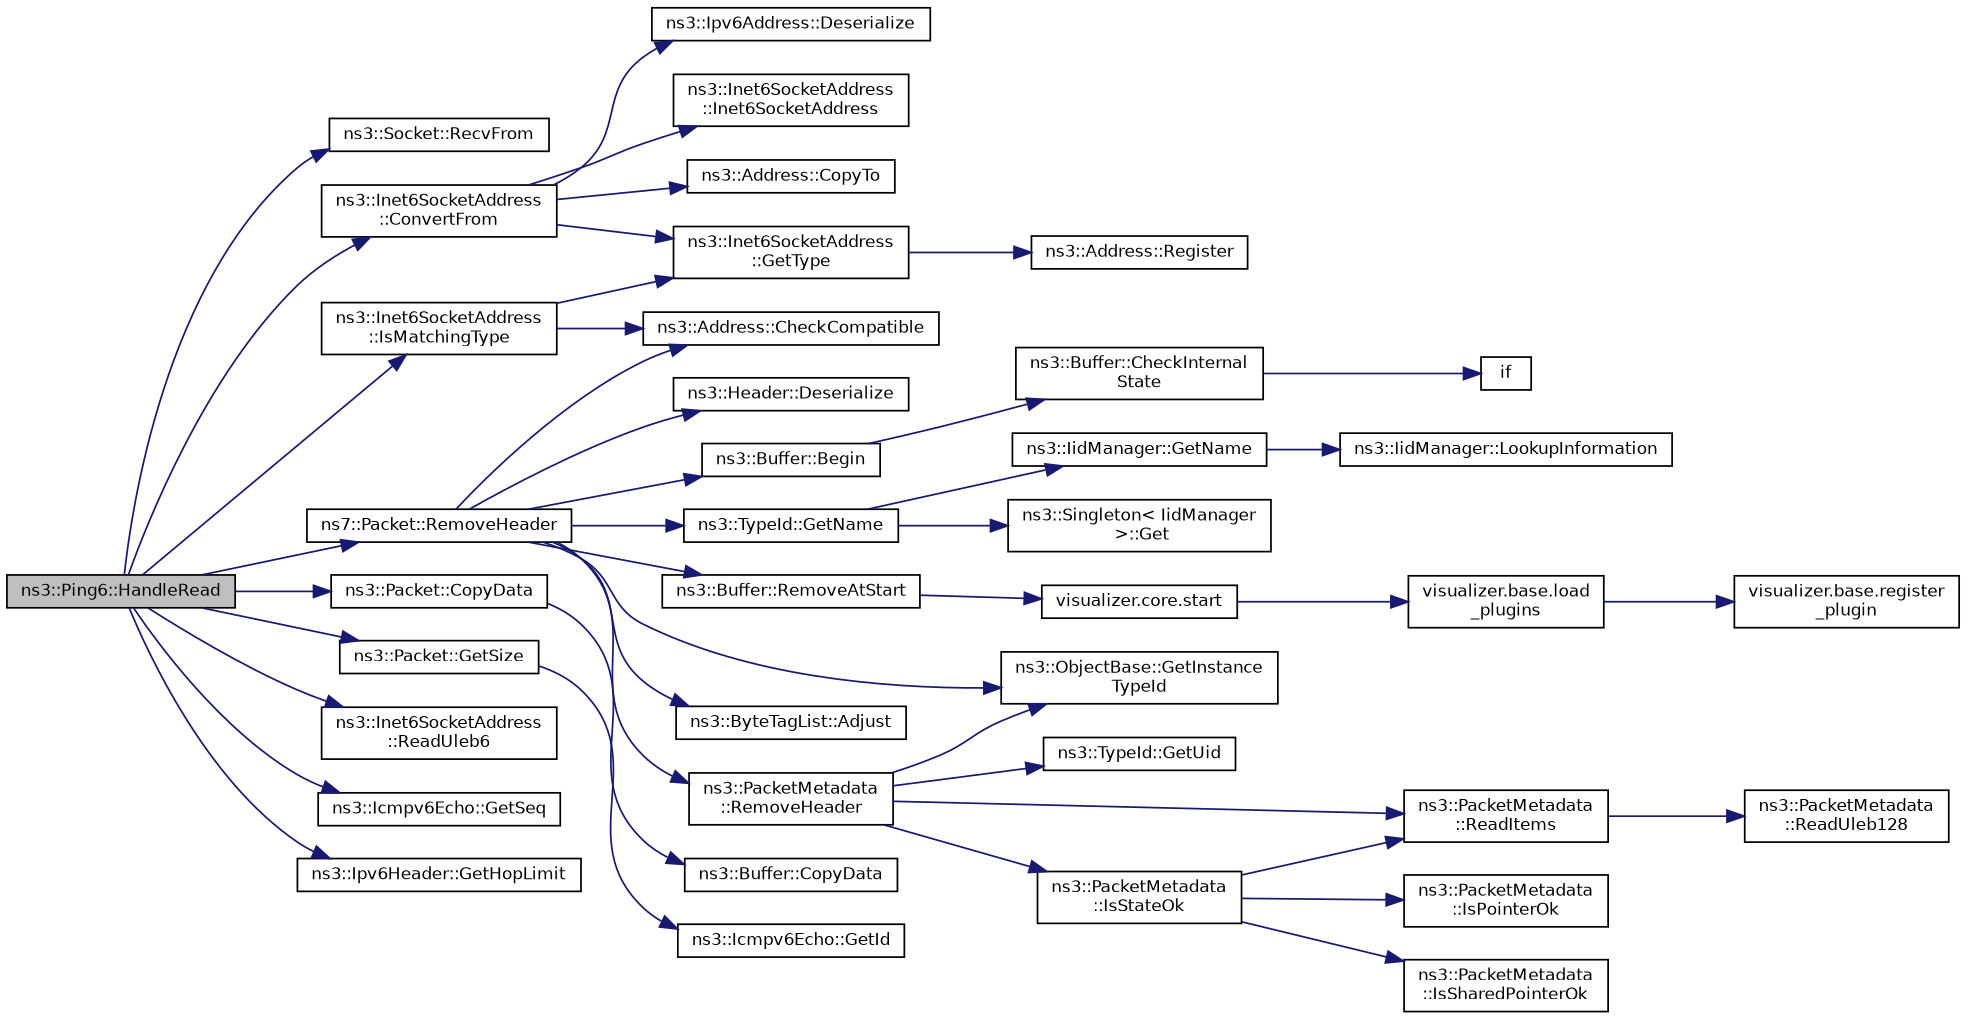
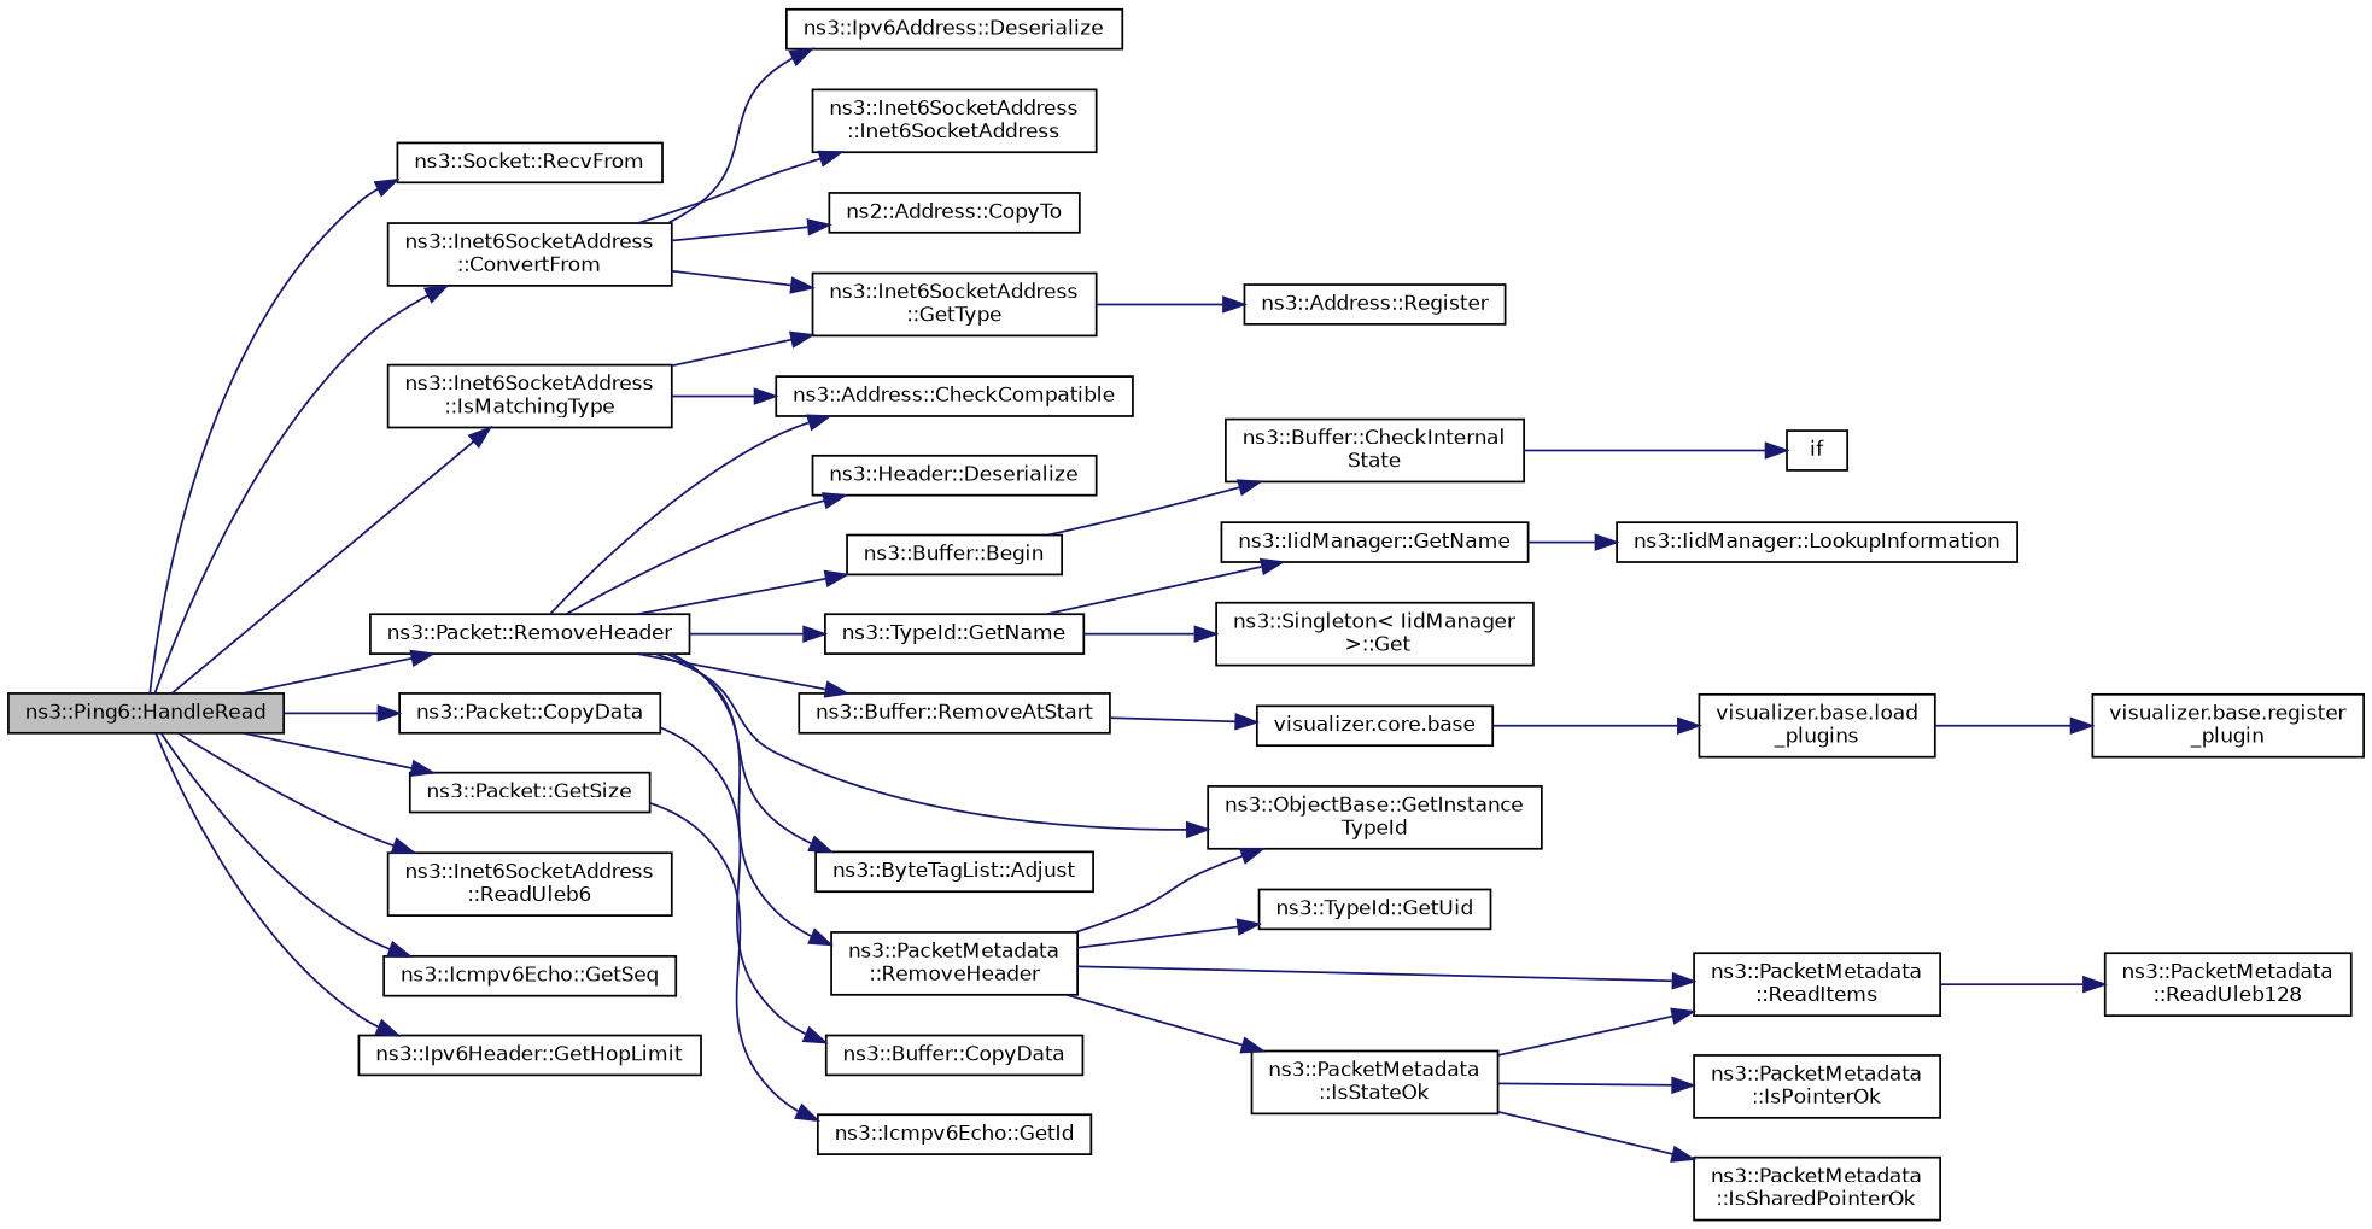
  digraph {
    rankdir=LR
    node [color=black fillcolor=white fontname=Helvetica fontsize=10 shape=record style=filled]
    edge [color=midnightblue fontname=Helvetica fontsize=10 labelfontname=Helvetica labelfontsize=10 style=solid]
    n1 [fillcolor=grey75 fontcolor=black height=0.2 label="ns3::Ping6::HandleRead" width=0.4]
    n2 [height=0.2 label="ns3::Socket::RecvFrom" width=0.4]
    n3 [height=0.2 label="ns3::Inet6SocketAddress\l::IsMatchingType" width=0.4]
    n4 [height=0.2 label="ns3::Inet6SocketAddress\l::ConvertFrom" width=0.4]
-   n5 [height=0.2 label="ns7::Packet::RemoveHeader" width=0.4]
+   n5 [height=0.2 label="ns3::Packet::RemoveHeader" width=0.4]
    n6 [height=0.2 label="ns3::Packet::CopyData" width=0.4]
    n7 [height=0.2 label="ns3::Packet::GetSize" width=0.4]
    n8 [height=0.2 label="ns3::Inet6SocketAddress\l::ReadUleb6" width=0.4]
    n9 [height=0.2 label="ns3::Icmpv6Echo::GetSeq" width=0.4]
    n10 [height=0.2 label="ns3::Ipv6Header::GetHopLimit" width=0.4]
    n11 [height=0.2 label="ns3::Address::CheckCompatible" width=0.4]
    n12 [height=0.2 label="ns3::Inet6SocketAddress\l::GetType" width=0.4]
-   n13 [height=0.2 label="ns3::Address::CopyTo" width=0.4]
+   n13 [height=0.2 label="ns2::Address::CopyTo" width=0.4]
    n14 [height=0.2 label="ns3::Ipv6Address::Deserialize" width=0.4]
    n15 [height=0.2 label="ns3::Inet6SocketAddress\l::Inet6SocketAddress" width=0.4]
    n16 [height=0.2 label="ns3::Header::Deserialize" width=0.4]
    n17 [height=0.2 label="ns3::Buffer::Begin" width=0.4]
    n18 [height=0.2 label="ns3::ObjectBase::GetInstance\lTypeId" width=0.4]
    n19 [height=0.2 label="ns3::TypeId::GetName" width=0.4]
    n20 [height=0.2 label="ns3::Buffer::RemoveAtStart" width=0.4]
    n21 [height=0.2 label="ns3::ByteTagList::Adjust" width=0.4]
    n22 [height=0.2 label="ns3::PacketMetadata\l::RemoveHeader" width=0.4]
    n23 [height=0.2 label="ns3::Buffer::CopyData" width=0.4]
    n24 [height=0.2 label="ns3::Icmpv6Echo::GetId" width=0.4]
    n25 [height=0.2 label="ns3::Address::Register" width=0.4]
    n26 [height=0.2 label="ns3::Buffer::CheckInternal\lState" width=0.4]
    n27 [height=0.2 label="ns3::Singleton\< IidManager\l \>::Get" width=0.4]
    n28 [height=0.2 label="ns3::IidManager::GetName" width=0.4]
-   n29 [height=0.2 label="visualizer.core.start" width=0.4]
+   n29 [height=0.2 label="visualizer.core.base" width=0.4]
    n30 [height=0.2 label="ns3::TypeId::GetUid" width=0.4]
    n31 [height=0.2 label="ns3::PacketMetadata\l::IsStateOk" width=0.4]
    n32 [height=0.2 label="ns3::PacketMetadata\l::ReadItems" width=0.4]
    n33 [height=0.2 label=if width=0.4]
    n34 [height=0.2 label="ns3::IidManager::LookupInformation" width=0.4]
    n35 [height=0.2 label="visualizer.base.load\l_plugins" width=0.4]
    n36 [height=0.2 label="visualizer.base.register\l_plugin" width=0.4]
    n37 [height=0.2 label="ns3::PacketMetadata\l::IsPointerOk" width=0.4]
    n38 [height=0.2 label="ns3::PacketMetadata\l::IsSharedPointerOk" width=0.4]
    n39 [height=0.2 label="ns3::PacketMetadata\l::ReadUleb128" width=0.4]
    n1 -> n2
    n1 -> n3
    n1 -> n4
    n1 -> n5
    n1 -> n6
    n1 -> n7
    n1 -> n8
    n1 -> n9
    n1 -> n10
    n3 -> n11
    n3 -> n12
    n4 -> n12
    n4 -> n13
    n4 -> n14
    n4 -> n15
    n5 -> n11
    n5 -> n16
    n5 -> n17
    n5 -> n18
    n5 -> n19
    n5 -> n20
    n5 -> n21
    n5 -> n22
    n6 -> n23
    n7 -> n24
    n12 -> n25
    n17 -> n26
    n19 -> n27
    n19 -> n28
    n20 -> n29
    n22 -> n18
    n22 -> n30
    n22 -> n31
    n22 -> n32
    n26 -> n33
    n28 -> n34
    n29 -> n35
    n31 -> n32
    n31 -> n37
    n31 -> n38
    n32 -> n39
    n35 -> n36
  }
